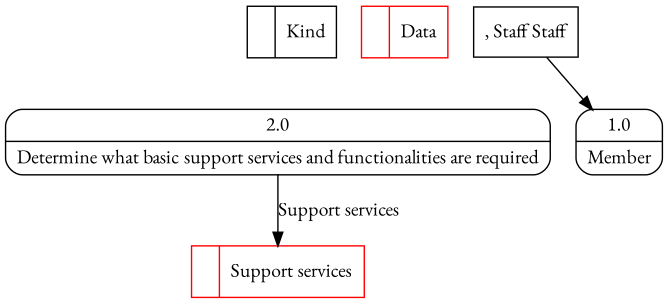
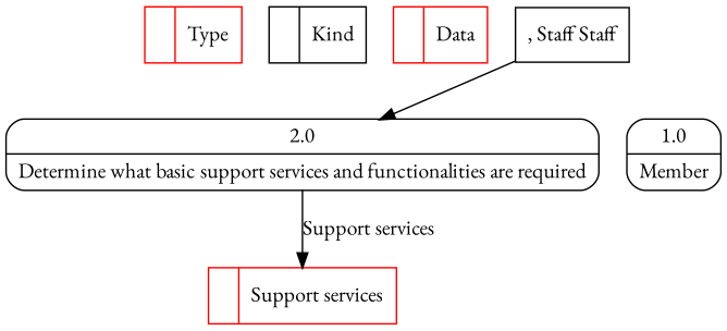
  digraph {
    fontname="EB Garamond"
    node [fontname="EB Garamond" shape=record]
    edge [fontname="EB Garamond"]
+   n1 [color=red label="<f0>  |<f1> Type "]
    n2 [label="<f0>  |<f1> Kind "]
    n3 [color=red label="<f0>  |<f1> Data "]
    n4 [label=", Staff Staff" shape=box]
    n5 [label="{<f0> 2.0|<f1> Determine what basic support services and functionalities are required }" shape=Mrecord]
    n6 [color=red label="<f0>  |<f1> Support services "]
    n7 [label="{<f0> 1.0|<f1> Member }" shape=Mrecord]
-   n4 -> n7
+   n4 -> n5
    n5 -> n6 [label="Support services"]
  }
